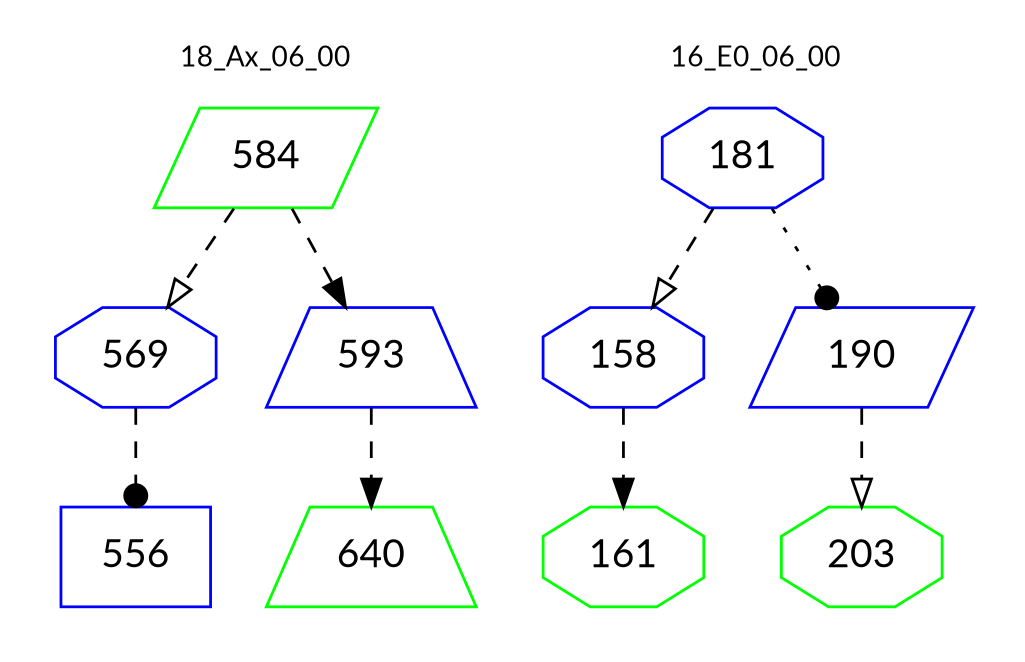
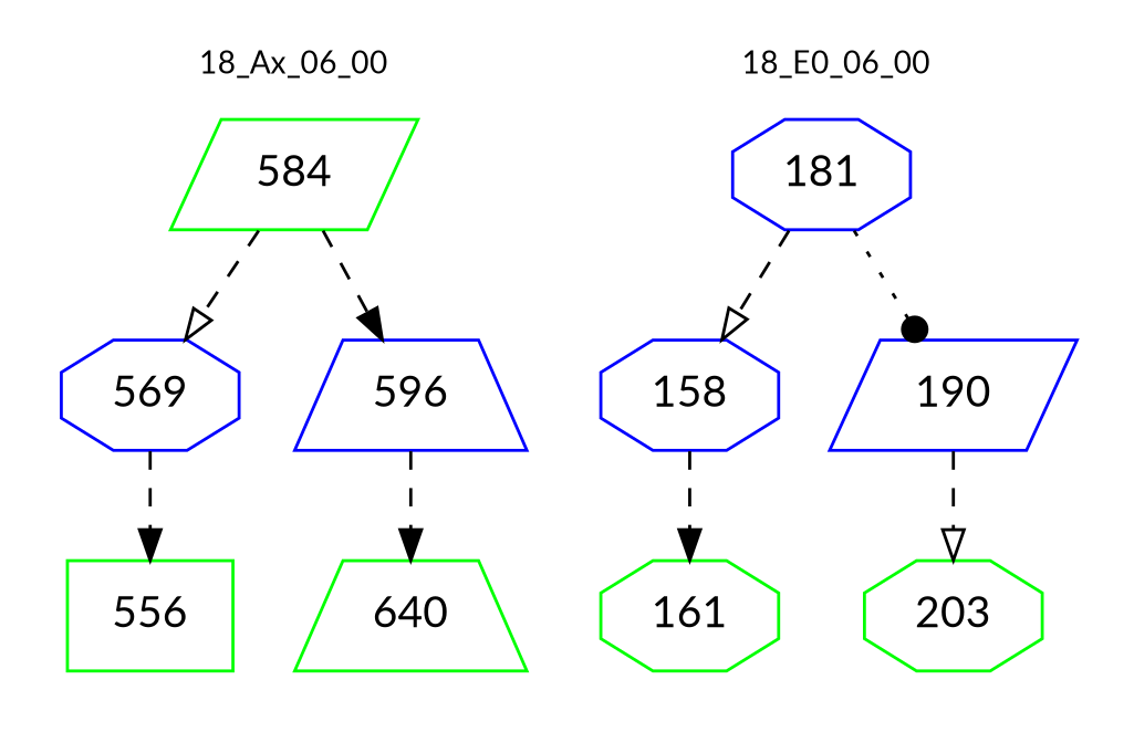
  digraph {
    fontname=Lato
    node [color=blue fontname=Lato shape=octagon]
    edge [arrowhead=onormal color=black fontname=Lato style=dashed]
    n1 [color=green label=584 shape=parallelogram]
    n2 [label=569]
-   n3 [label=593 shape=trapezium]
-   n4 [label=556 shape=box]
+   n3 [label=596 shape=trapezium]
+   n4 [color=green label=556 shape=box]
    n5 [color=green label=640 shape=trapezium]
    n6 [label=181]
    n7 [label=158]
    n8 [label=190 shape=parallelogram]
    n9 [color=green label=161]
    n10 [color=green label=203]
    subgraph cluster_1 {
      color=white
      fontsize=10
      label="18_Ax_06_00"
      n1
      n2
      n3
      n4
      n5
    }
    subgraph cluster_2 {
      color=white
      fontsize=10
-     label="16_E0_06_00"
+     label="18_E0_06_00"
      n6
      n7
      n8
      n9
      n10
    }
    n1 -> n2
    n1 -> n3 [arrowhead=normal]
-   n2 -> n4 [arrowhead=dot]
+   n2 -> n4 [arrowhead=normal]
    n3 -> n5 [arrowhead=normal]
    n6 -> n7
    n6 -> n8 [arrowhead=dot style=dotted]
    n7 -> n9 [arrowhead=normal]
    n8 -> n10
  }
